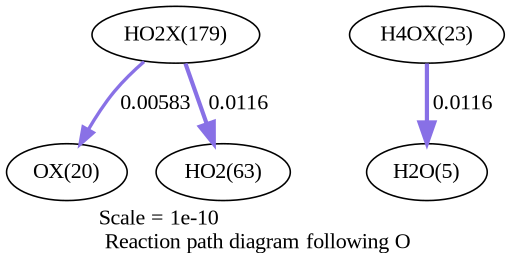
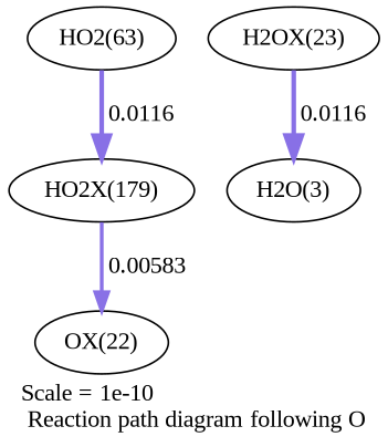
  digraph {
    fontname="Liberation Serif"
    label="Scale = 1e-10\l Reaction path diagram following O"
    node [fontname="Liberation Serif"]
    edge [color="0.7, 0.512, 0.9" fontname="Liberation Serif"]
    n1 [label="HO2X(179)"]
-   n2 [label="OX(20)"]
-   n3 [label="H4OX(23)"]
-   n4 [label="H2O(5)"]
+   n2 [label="OX(22)"]
+   n3 [label="H2OX(23)"]
+   n4 [label="H2O(3)"]
    n5 [label="HO2(63)"]
    n1 -> n2 [arrowsize=1.06 color="0.7, 0.506, 0.9" label=" 0.00583" penwidth=2.12]
    n3 -> n4 [arrowsize=1.33 label=" 0.0116" penwidth=2.66]
-   n1 -> n5 [arrowsize=1.32 label=" 0.0116" penwidth=2.64]
+   n5 -> n1 [arrowsize=1.32 label=" 0.0116" penwidth=2.64]
  }
